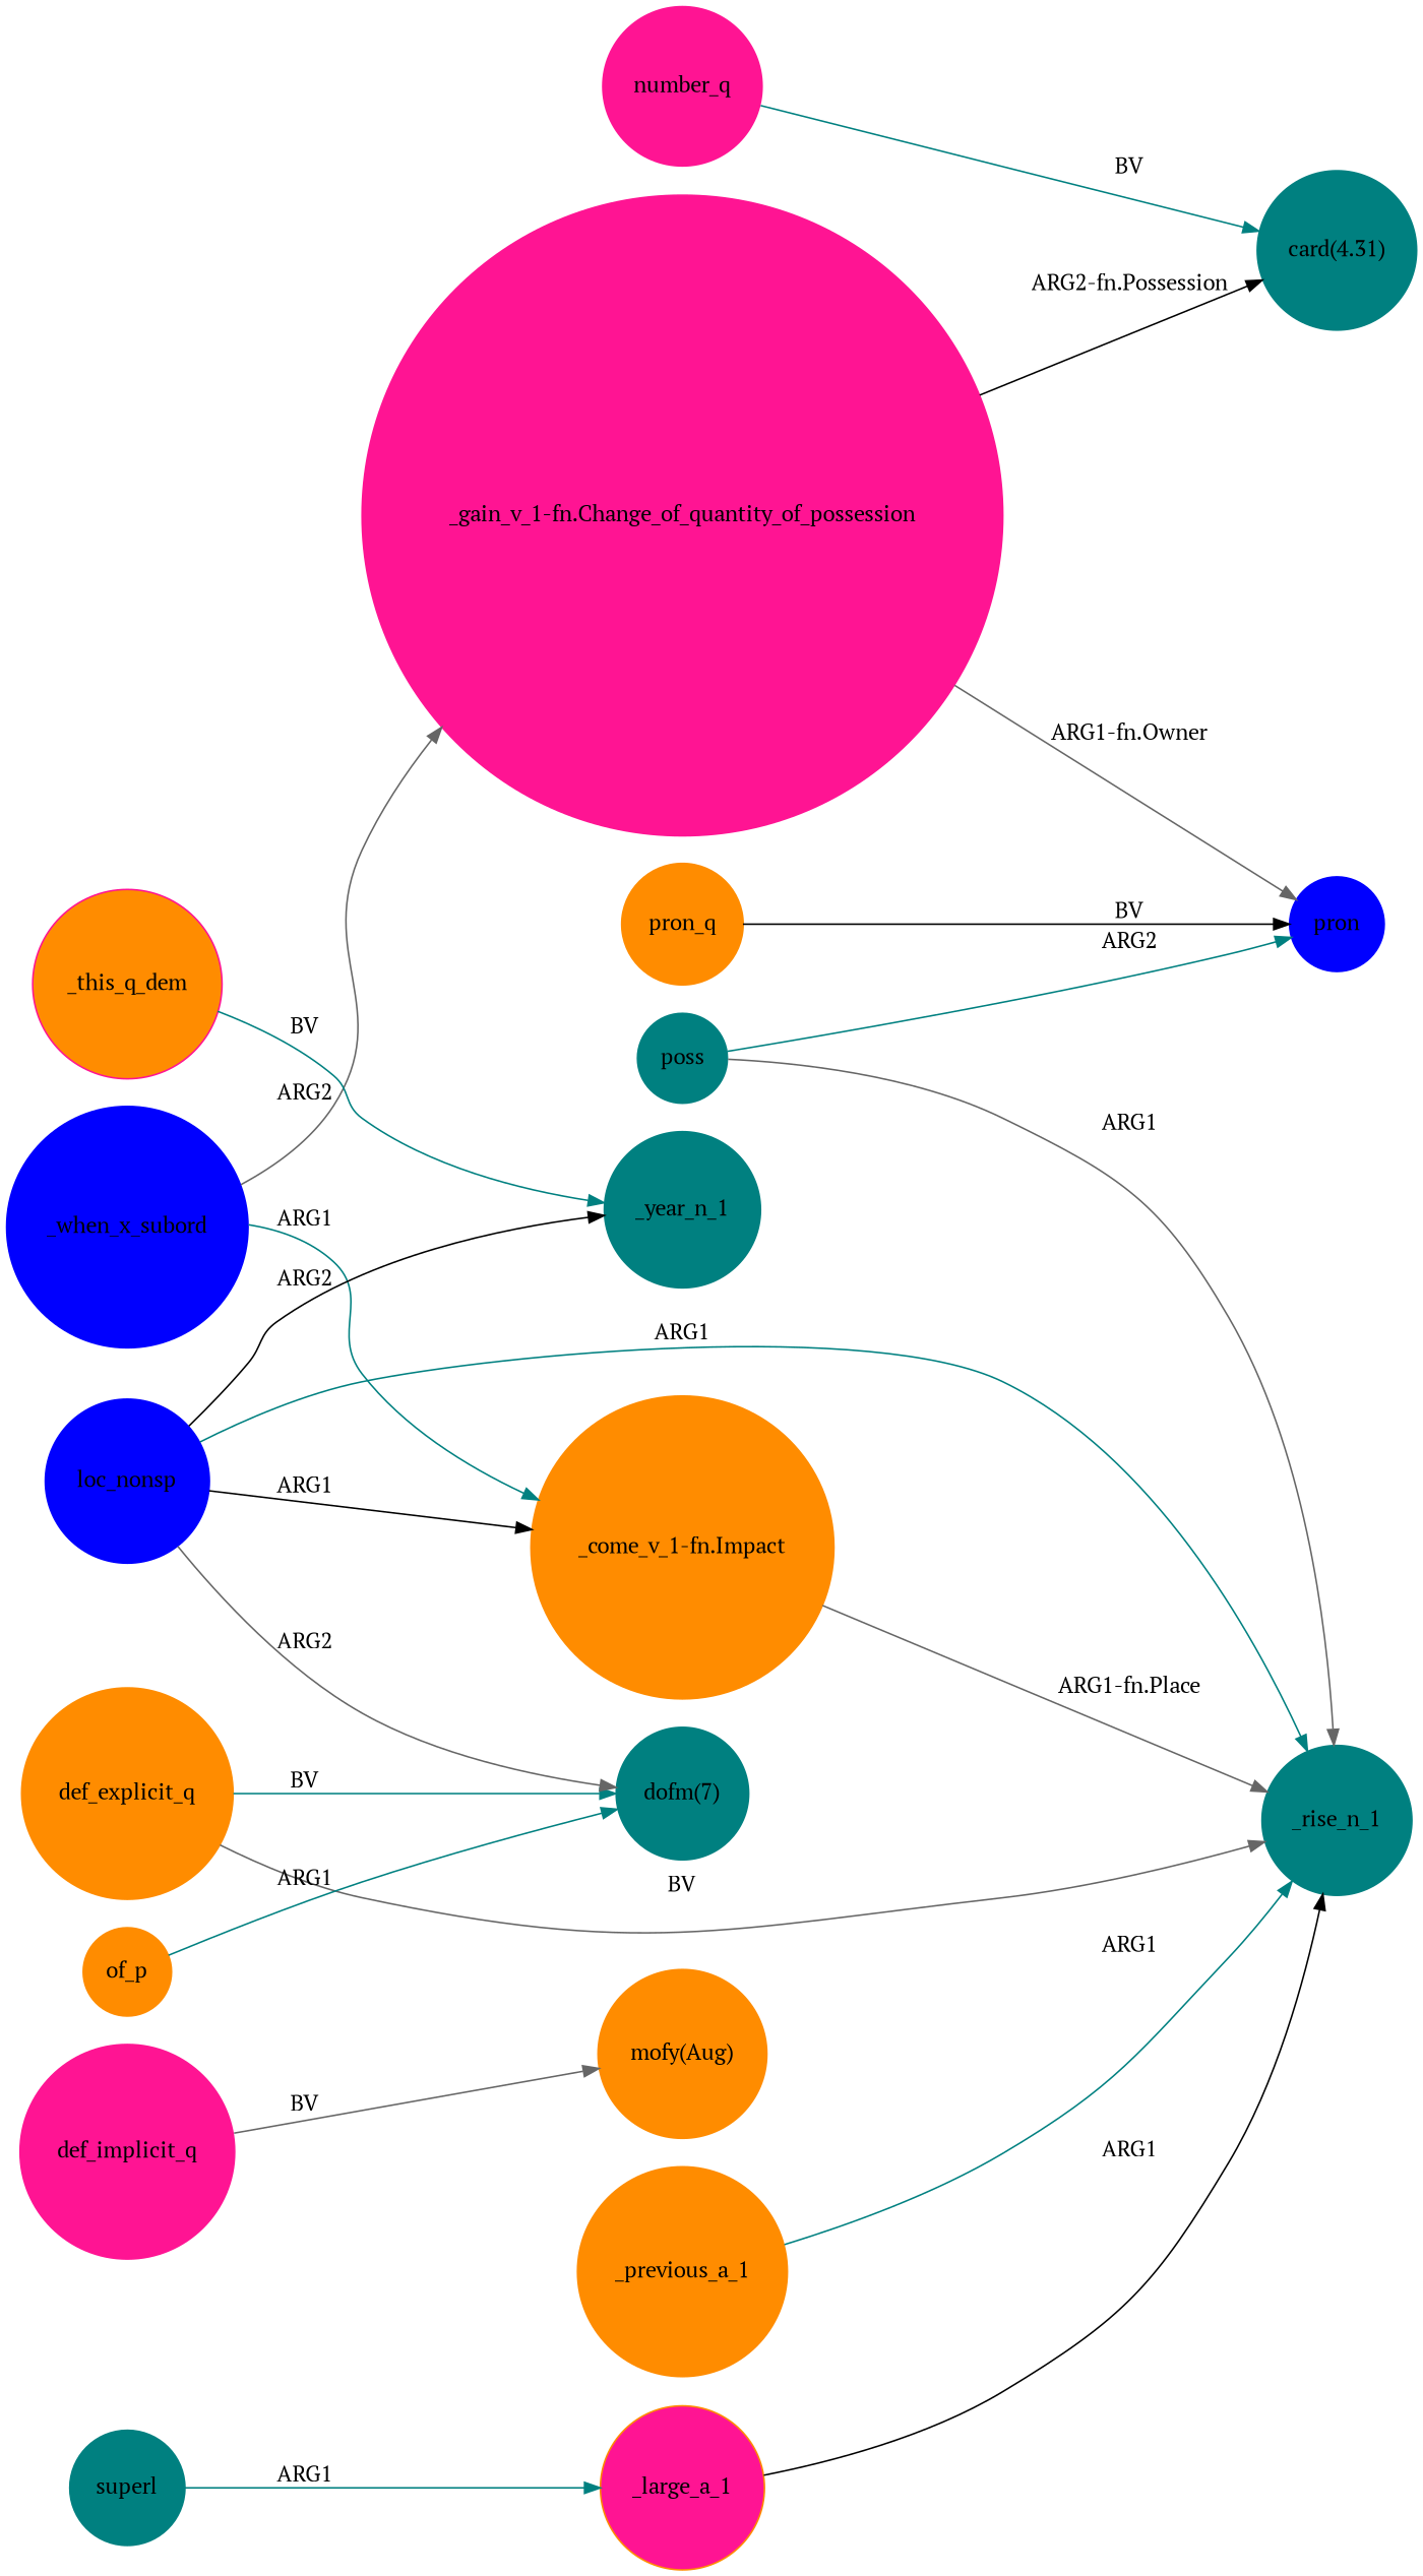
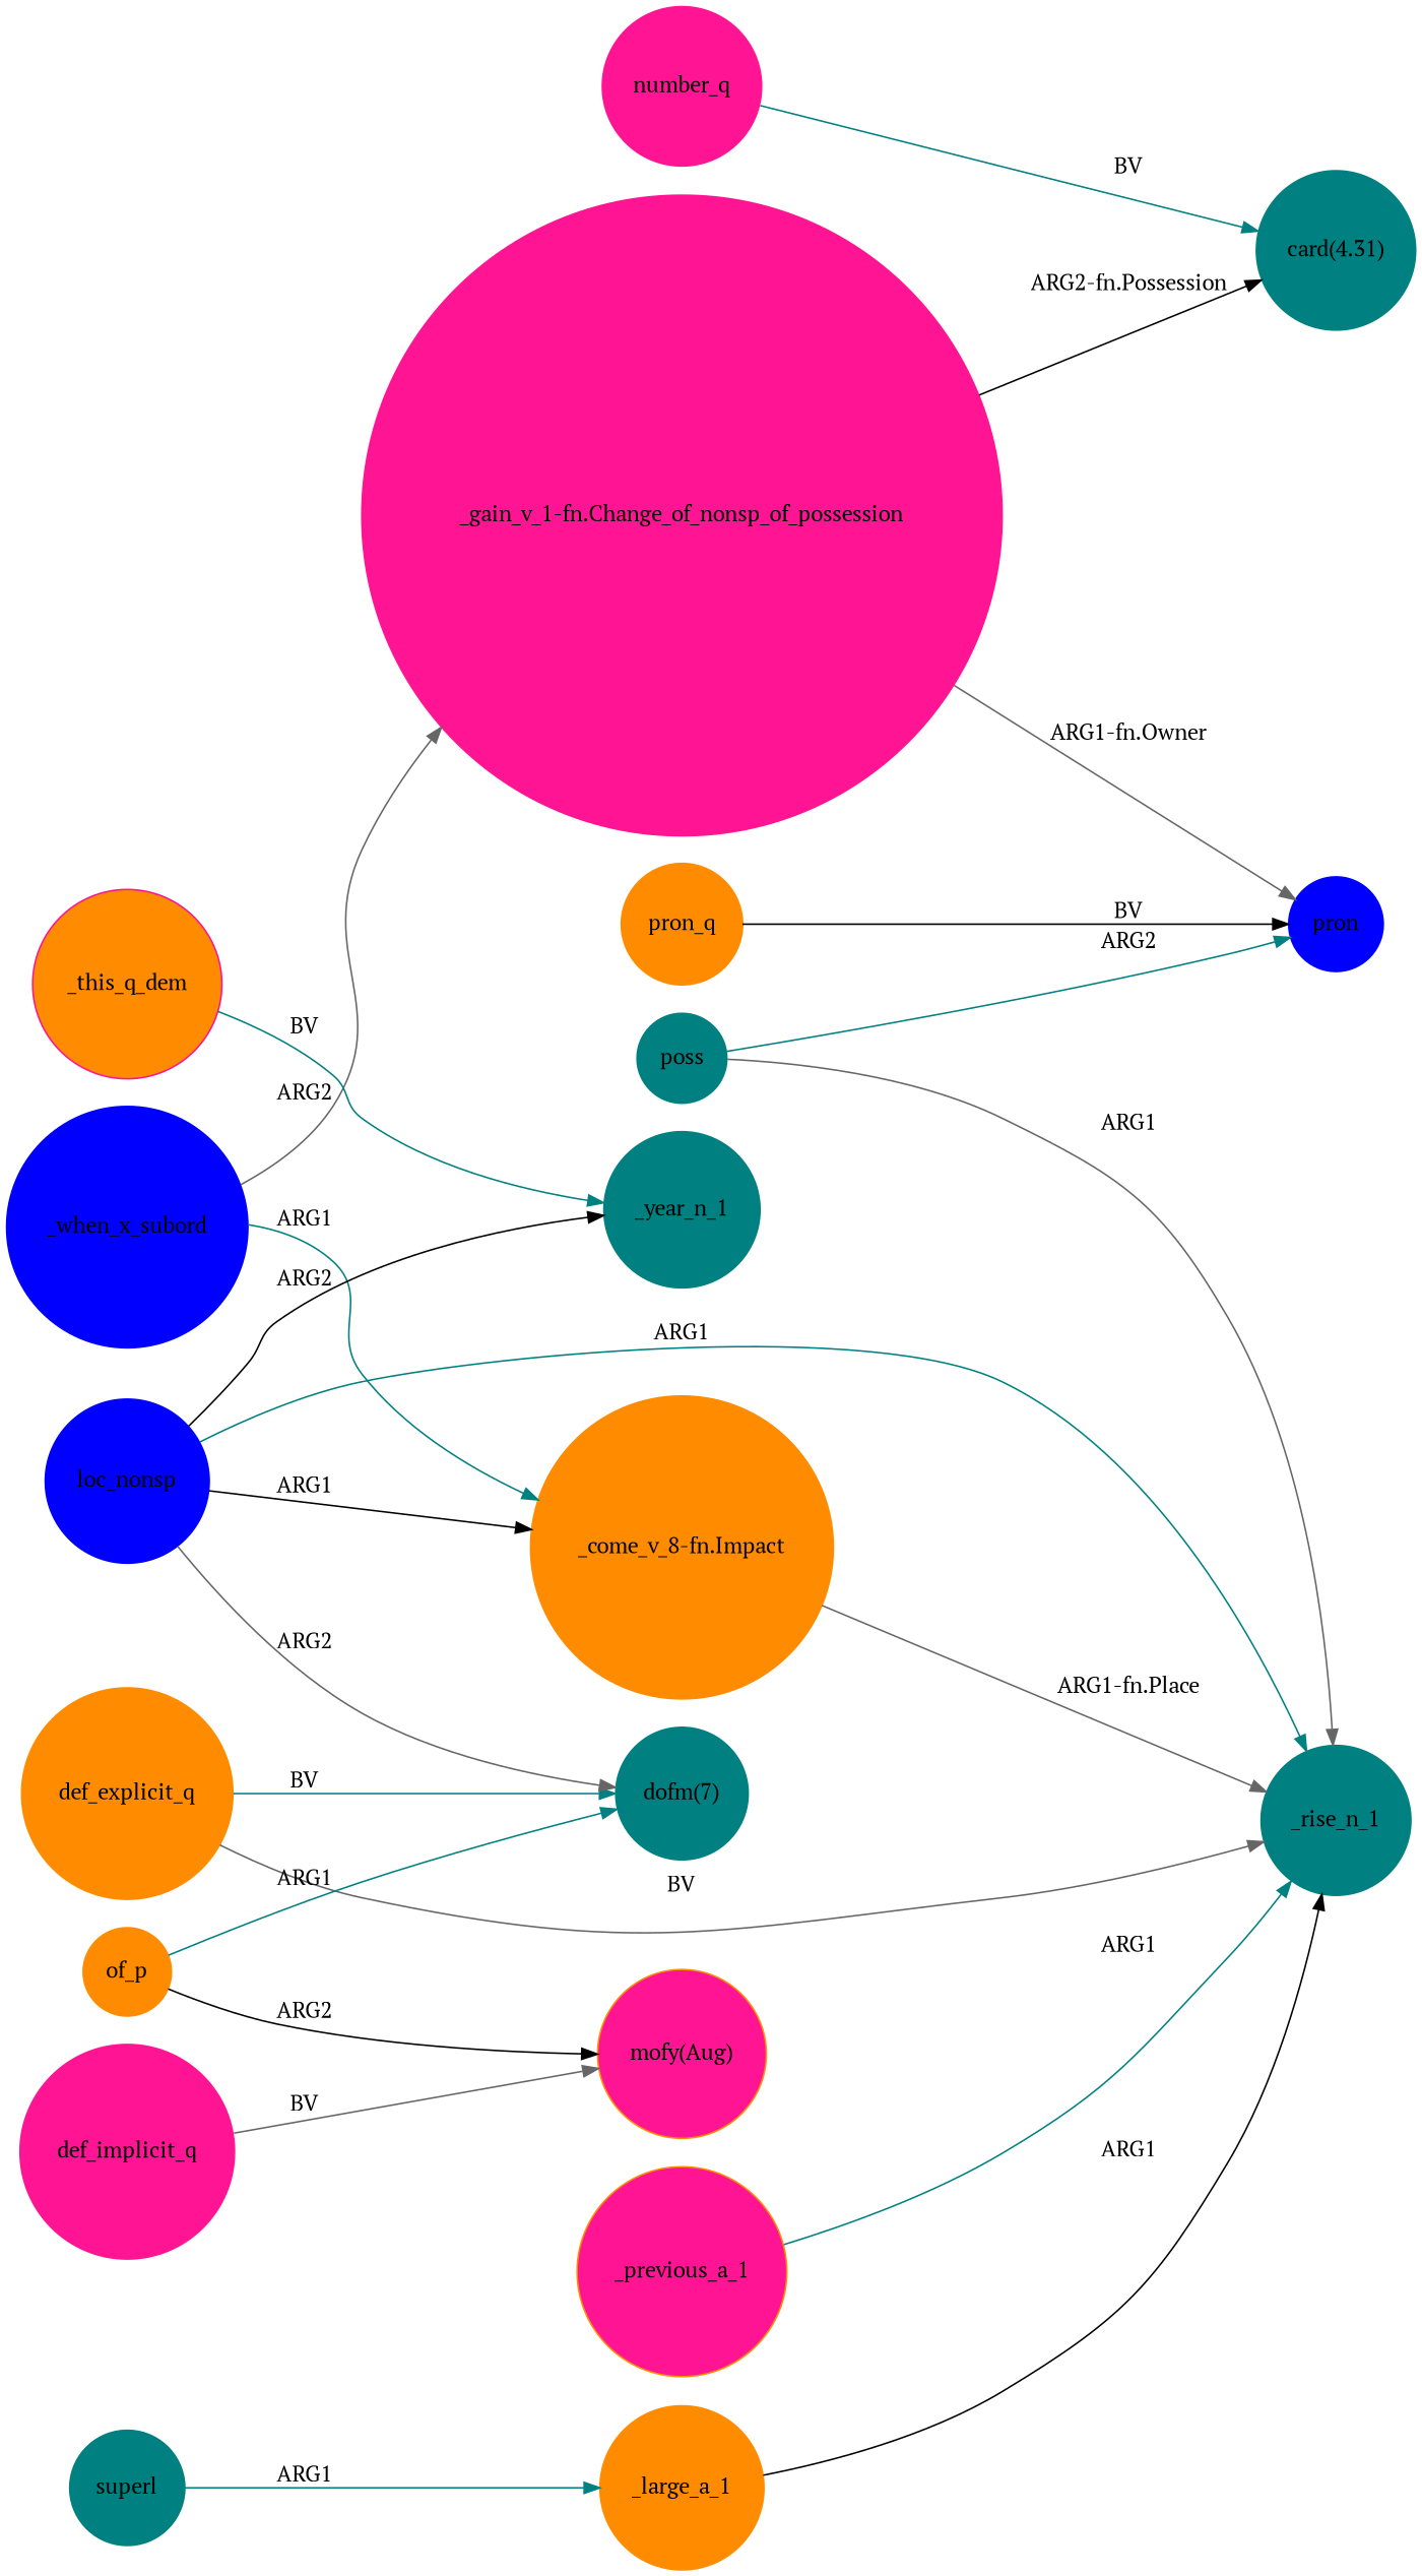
  digraph {
    fontname="PT Serif"
    rankdir=LR
    node [color=darkorange fontname="PT Serif" shape=circle style=filled]
    edge [color=teal fontname="PT Serif"]
    _when_x_subord [color=blue]
-   "_gain_v_1-fn.Change_of_quantity_of_possession" [color=deeppink]
-   "_come_v_1-fn.Impact"
+   "_gain_v_1-fn.Change_of_quantity_of_possession" [color=deeppink label="_gain_v_1-fn.Change_of_nonsp_of_possession"]
+   "_come_v_1-fn.Impact" [label="_come_v_8-fn.Impact"]
    "card(4.31)" [color=teal]
    pron [color=blue]
    _rise_n_1 [color=teal]
    def_explicit_q
    "dofm(7)" [color=teal]
-   _previous_a_1
+   _previous_a_1 [fillcolor=deeppink]
    number_q [color=deeppink]
    loc_nonsp [color=blue]
    _year_n_1 [color=teal]
    of_p
-   "mofy(Aug)"
+   "mofy(Aug)" [fillcolor=deeppink]
    poss [color=teal]
    n16 [label=pron_q]
    def_implicit_q [color=deeppink]
    _this_q_dem [color=deeppink fillcolor=darkorange]
-   _large_a_1 [fillcolor=deeppink]
+   _large_a_1
    superl [color=teal]
    _when_x_subord -> "_gain_v_1-fn.Change_of_quantity_of_possession" [color=gray40 label=ARG2]
    _when_x_subord -> "_come_v_1-fn.Impact" [label=ARG1]
    "_gain_v_1-fn.Change_of_quantity_of_possession" -> "card(4.31)" [color=black label="ARG2-fn.Possession"]
    "_gain_v_1-fn.Change_of_quantity_of_possession" -> pron [color=gray40 label="ARG1-fn.Owner"]
    "_come_v_1-fn.Impact" -> _rise_n_1 [color=gray40 label="ARG1-fn.Place"]
    def_explicit_q -> _rise_n_1 [color=gray40 label=BV]
    def_explicit_q -> "dofm(7)" [label=BV]
    _previous_a_1 -> _rise_n_1 [label=ARG1]
    number_q -> "card(4.31)" [label=BV]
    loc_nonsp -> "_come_v_1-fn.Impact" [color=black label=ARG1]
    loc_nonsp -> _rise_n_1 [label=ARG1]
    loc_nonsp -> "dofm(7)" [color=gray40 label=ARG2]
    loc_nonsp -> _year_n_1 [color=black label=ARG2]
    of_p -> "dofm(7)" [label=ARG1]
+   of_p -> "mofy(Aug)" [color=black label=ARG2]
    poss -> pron [label=ARG2]
    poss -> _rise_n_1 [color=gray40 label=ARG1]
    n16 -> pron [color=black label=BV]
    def_implicit_q -> "mofy(Aug)" [color=gray40 label=BV]
    _this_q_dem -> _year_n_1 [label=BV]
    _large_a_1 -> _rise_n_1 [color=black label=ARG1]
    superl -> _large_a_1 [label=ARG1]
  }
